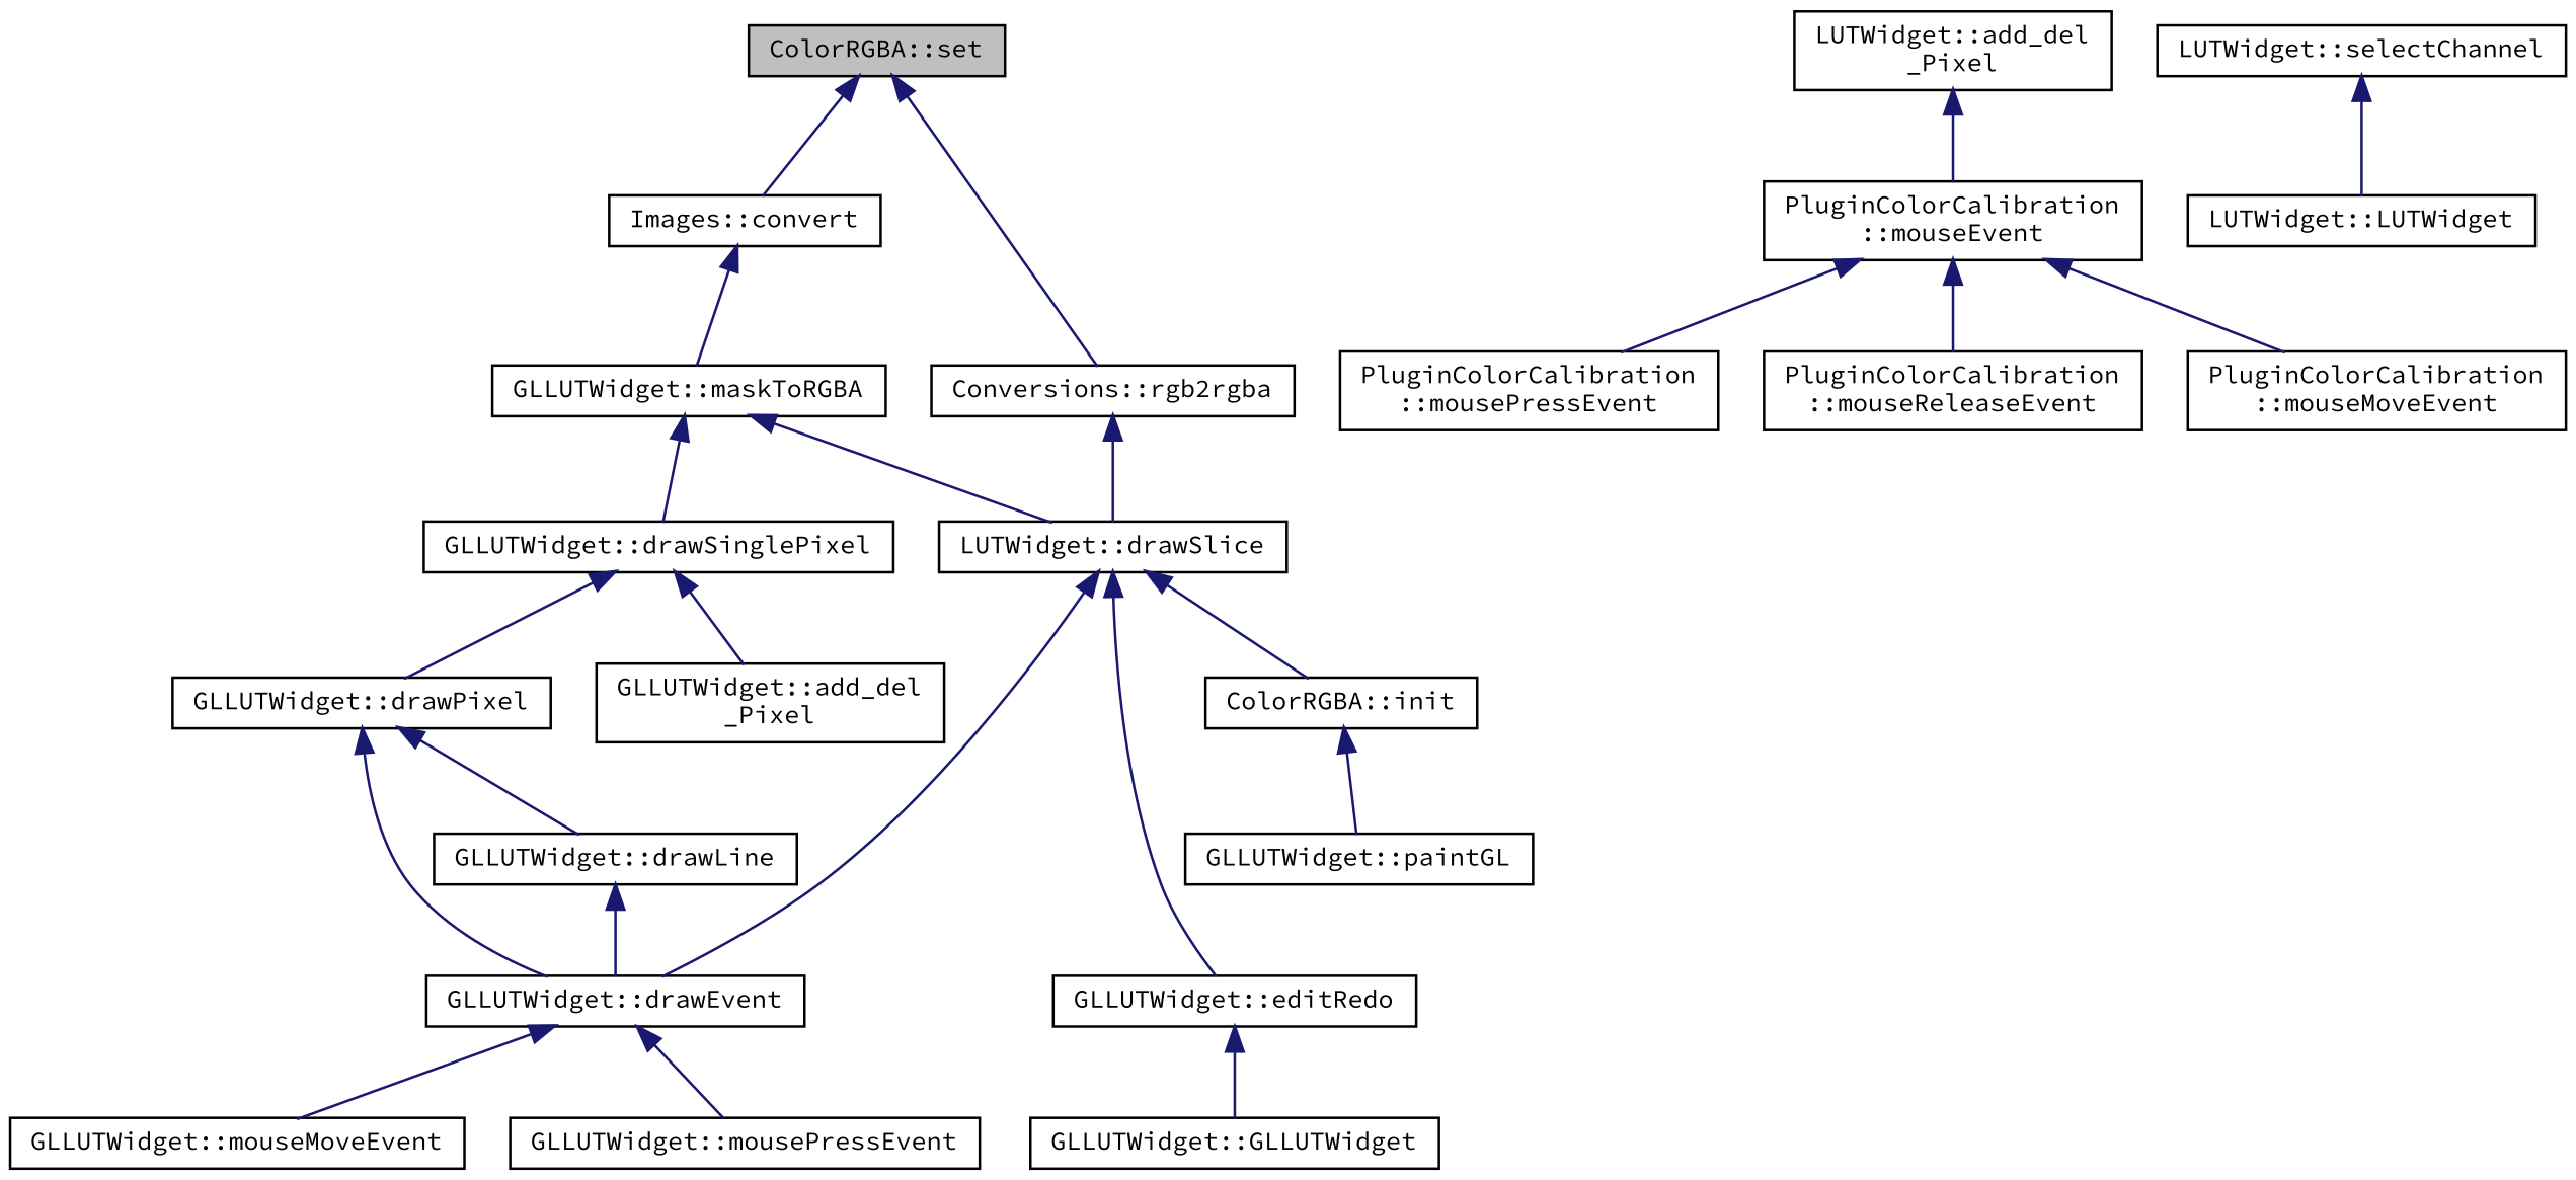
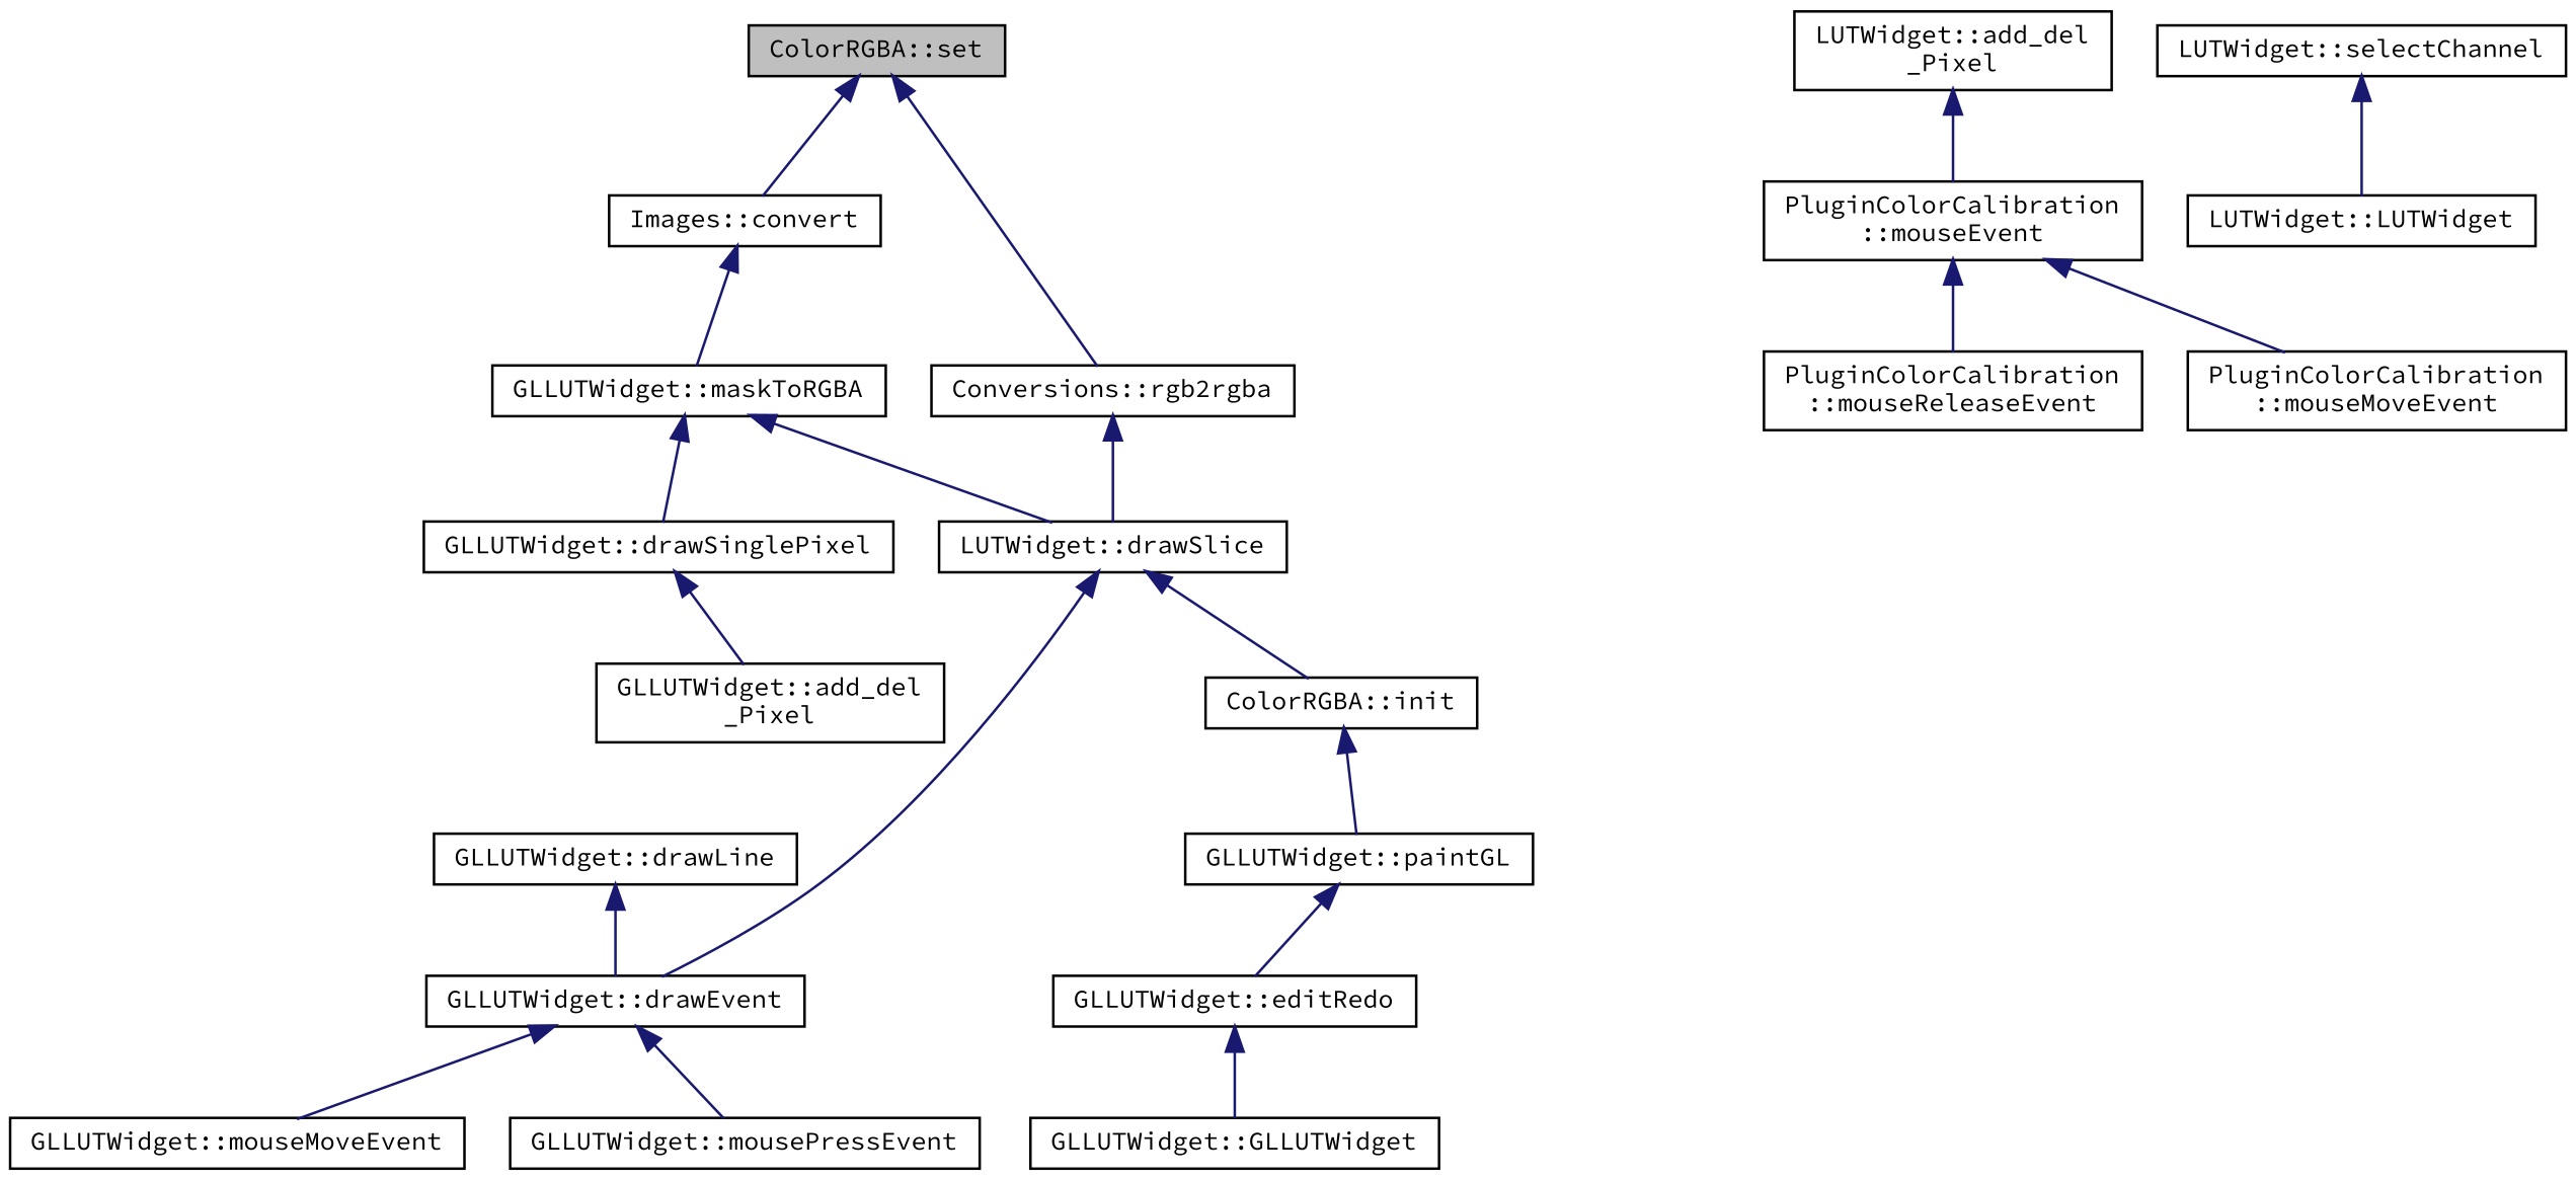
  digraph {
    fontname="Source Code Pro"
    rankdir=TB
    node [color=black fillcolor=white fontname="Source Code Pro" fontsize=10 shape=record style=filled]
    edge [color=midnightblue dir=back fontname="Source Code Pro" fontsize=10 labelfontname=Helvetica labelfontsize=10 style=solid]
    n1 [fillcolor=grey75 fontcolor=black height=0.2 label="ColorRGBA::set" width=0.4]
    n2 [height=0.2 label="Images::convert" width=0.4]
    n3 [height=0.2 label="Conversions::rgb2rgba" width=0.4]
    n4 [height=0.2 label="GLLUTWidget::maskToRGBA" width=0.4]
    n5 [height=0.2 label="LUTWidget::drawSlice" width=0.4]
    n6 [height=0.2 label="GLLUTWidget::drawSinglePixel" width=0.4]
    n7 [height=0.2 label="GLLUTWidget::drawEvent" width=0.4]
    n8 [height=0.2 label="GLLUTWidget::editRedo" width=0.4]
    n9 [height=0.2 label="ColorRGBA::init" width=0.4]
-   n10 [height=0.2 label="GLLUTWidget::drawPixel" width=0.4]
    n11 [height=0.2 label="GLLUTWidget::add_del\l_Pixel" width=0.4]
    n12 [height=0.2 label="GLLUTWidget::drawLine" width=0.4]
    n13 [height=0.2 label="GLLUTWidget::mousePressEvent" width=0.4]
    n14 [height=0.2 label="GLLUTWidget::mouseMoveEvent" width=0.4]
    n15 [height=0.2 label="LUTWidget::add_del\l_Pixel" width=0.4]
    n16 [height=0.2 label="PluginColorCalibration\l::mouseEvent" width=0.4]
-   n17 [height=0.2 label="PluginColorCalibration\l::mousePressEvent" width=0.4]
    n18 [height=0.2 label="PluginColorCalibration\l::mouseReleaseEvent" width=0.4]
    n19 [height=0.2 label="PluginColorCalibration\l::mouseMoveEvent" width=0.4]
    n20 [height=0.2 label="GLLUTWidget::GLLUTWidget" width=0.4]
    n21 [height=0.2 label="GLLUTWidget::paintGL" width=0.4]
    n22 [height=0.2 label="LUTWidget::selectChannel" width=0.4]
    n23 [height=0.2 label="LUTWidget::LUTWidget" width=0.4]
    n1 -> n2
    n1 -> n3
    n2 -> n4
    n3 -> n5
    n4 -> n5
    n4 -> n6
    n5 -> n7
-   n5 -> n8
+   n21 -> n8
    n5 -> n9
-   n6 -> n10
    n6 -> n11
    n7 -> n13
    n7 -> n14
    n8 -> n20
    n9 -> n21
-   n10 -> n7
-   n10 -> n12
    n12 -> n7
    n15 -> n16
-   n16 -> n17
    n16 -> n18
    n16 -> n19
    n22 -> n23
  }
